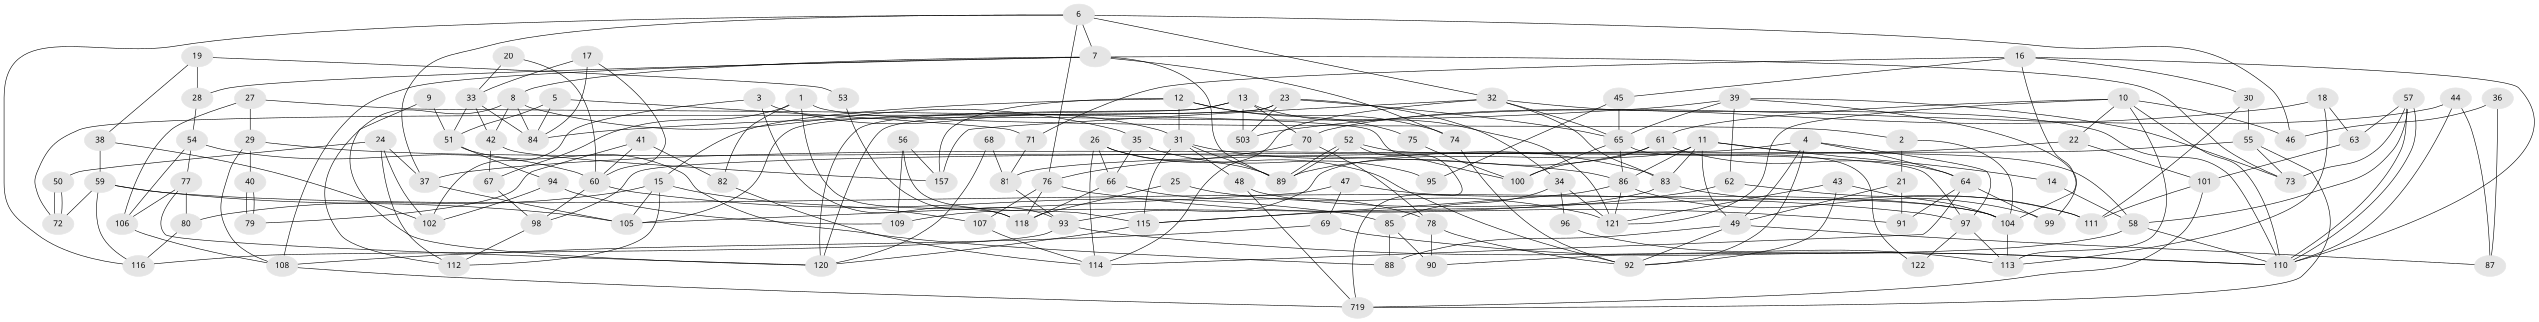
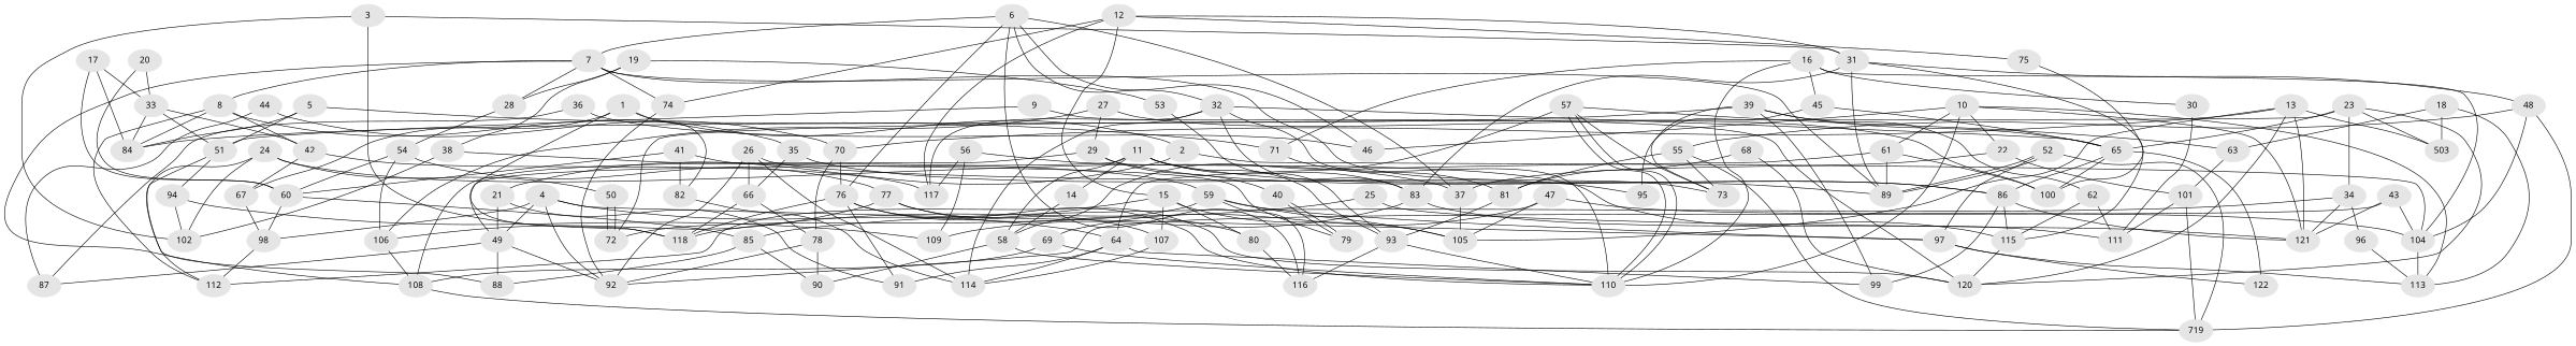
  graph {
    fontname="Noto Sans"
    node [color=gray90 fontname="Noto Sans" style=filled]
    edge [fontname="Noto Sans"]
    1
    2
    67
    82
    118
    21
    104
    98
    114
    49
    91
    113
    3
    31
    102
    89
    83
    48
    115
    4
    64
    92
    97
    87
    88
    99
    122
    112
    5
    51
    71
    84
    94
    81
    6
    7
    32
    37
    46
    76
    116
    8
    28
    73
    74
    108
    110
-   117 [label=157]
+   117
    65
    105
    107
    35
    42
    54
    n55 [label=719]
    66
    95
    9
    120
    10
    22
    61
    121
    101
    100
    11
    14
    58
    86
    93
    90
    111
    109
    12
    15
    75
    80
    13
    70
    n80 [label=503]
    78
    16
    30
    45
    17
    33
    60
    85
    18
    63
    19
    38
    53
    59
    20
    23
    34
    72
    96
    24
    50
    25
    26
    27
    29
    106
    40
    77
    79
    55
    36
    39
    62
    41
    43
    44
    47
    69
    52
    56
    57
    68
    1 -- 2
    1 -- 67
    1 -- 82
    1 -- 118
    2 -- 21
    2 -- 104
    67 -- 98
    82 -- 114
    21 -- 49
    21 -- 91
    104 -- 113
    98 -- 112
    49 -- 92
    49 -- 87
    49 -- 88
    3 -- 118
    3 -- 31
    3 -- 102
    31 -- 89
    31 -- 83
    31 -- 48
    31 -- 115
    83 -- 111
    83 -- 109
    48 -- 104
    48 -- n55
-   30 -- 55
+   48 -- 55
    115 -- 120
    4 -- 98
    4 -- 49
    4 -- 64
    4 -- 92
    4 -- 97
    64 -- 114
    64 -- 91
    64 -- 99
    97 -- 113
    97 -- 122
    5 -- 51
    5 -- 71
    5 -- 84
    51 -- 88
    51 -- 94
    71 -- 81
    94 -- 102
    94 -- 109
    81 -- 93
    6 -- 7
    6 -- 32
    6 -- 37
    6 -- 46
    6 -- 76
    6 -- 116
    7 -- 89
    7 -- 8
    7 -- 28
    7 -- 73
    7 -- 74
    7 -- 108
    32 -- 114
    32 -- 83
    32 -- 110
    32 -- 117
    32 -- 65
    37 -- 105
    76 -- 118
    76 -- 91
    76 -- 107
    8 -- 112
    8 -- 84
    8 -- 35
    8 -- 42
    28 -- 54
    74 -- 92
    108 -- n55
    65 -- 122
    65 -- 100
    65 -- 86
    107 -- 114
    35 -- 66
    35 -- 95
    42 -- 67
    42 -- 117
    54 -- 60
    54 -- 106
    54 -- 77
    66 -- 118
    66 -- 78
    9 -- 51
    9 -- 120
    10 -- 113
    10 -- 46
    10 -- 110
    10 -- 22
    10 -- 61
    10 -- 121
    22 -- 37
    22 -- 101
    61 -- 89
    61 -- 64
    61 -- 100
    101 -- n55
    101 -- 111
    11 -- 49
    11 -- 83
    11 -- 14
    11 -- 58
    11 -- 86
    11 -- 93
    14 -- 58
    58 -- 110
    58 -- 90
    86 -- 115
    86 -- 99
    86 -- 121
    93 -- 116
    93 -- 110
    12 -- 31
    12 -- 74
    12 -- 117
    12 -- 15
    12 -- 75
    15 -- 112
    15 -- 105
    15 -- 107
    15 -- 80
    75 -- 100
    80 -- 116
    13 -- 105
    13 -- 120
    13 -- 121
    13 -- 70
    13 -- n80
    70 -- 76
    70 -- 78
    78 -- 92
    78 -- 90
    16 -- 104
    16 -- 71
    16 -- 110
    16 -- 30
    16 -- 45
    30 -- 111
    45 -- 65
    45 -- 95
    17 -- 84
    17 -- 33
    17 -- 60
    33 -- 51
    33 -- 84
    33 -- 42
    60 -- 98
    60 -- 85
    85 -- 88
    85 -- 90
    18 -- 113
    18 -- n80
    18 -- 63
    63 -- 101
    19 -- 28
    19 -- 38
    19 -- 53
    38 -- 102
    38 -- 59
    53 -- 93
    59 -- 97
    59 -- 116
    59 -- 105
    59 -- 72
    20 -- 33
    20 -- 60
    23 -- 65
    23 -- 120
    23 -- n80
    23 -- 34
    23 -- 72
    34 -- 121
    34 -- 85
    34 -- 96
    96 -- 113
    24 -- 102
    24 -- 112
    24 -- 37
    24 -- 50
    50 -- 72
    50 -- 72
    25 -- 118
    25 -- 121
    26 -- 114
    26 -- 89
    26 -- 92
    26 -- 66
    27 -- 100
    27 -- 29
    27 -- 106
    29 -- 108
    29 -- 86
    29 -- 40
    106 -- 108
    40 -- 79
    40 -- 79
    77 -- 120
    77 -- 80
    77 -- 106
    55 -- 81
    55 -- 73
    55 -- n55
    36 -- 87
    36 -- 46
    39 -- 99
    39 -- 84
    39 -- 73
    39 -- 65
    39 -- 62
    62 -- 115
    62 -- 111
    41 -- 82
    41 -- 60
    41 -- 79
    43 -- 104
    43 -- 92
    43 -- 121
    44 -- 87
-   44 -- 110
+   76 -- 110
    44 -- 70
    47 -- 104
    47 -- 105
    47 -- 69
    69 -- 108
    69 -- 110
    52 -- 89
    52 -- 89
    52 -- 97
    52 -- n55
    56 -- 115
    56 -- 117
    56 -- 109
    57 -- 73
    57 -- 110
    57 -- 110
    57 -- 58
    57 -- 63
    68 -- 81
    68 -- 120
  }
